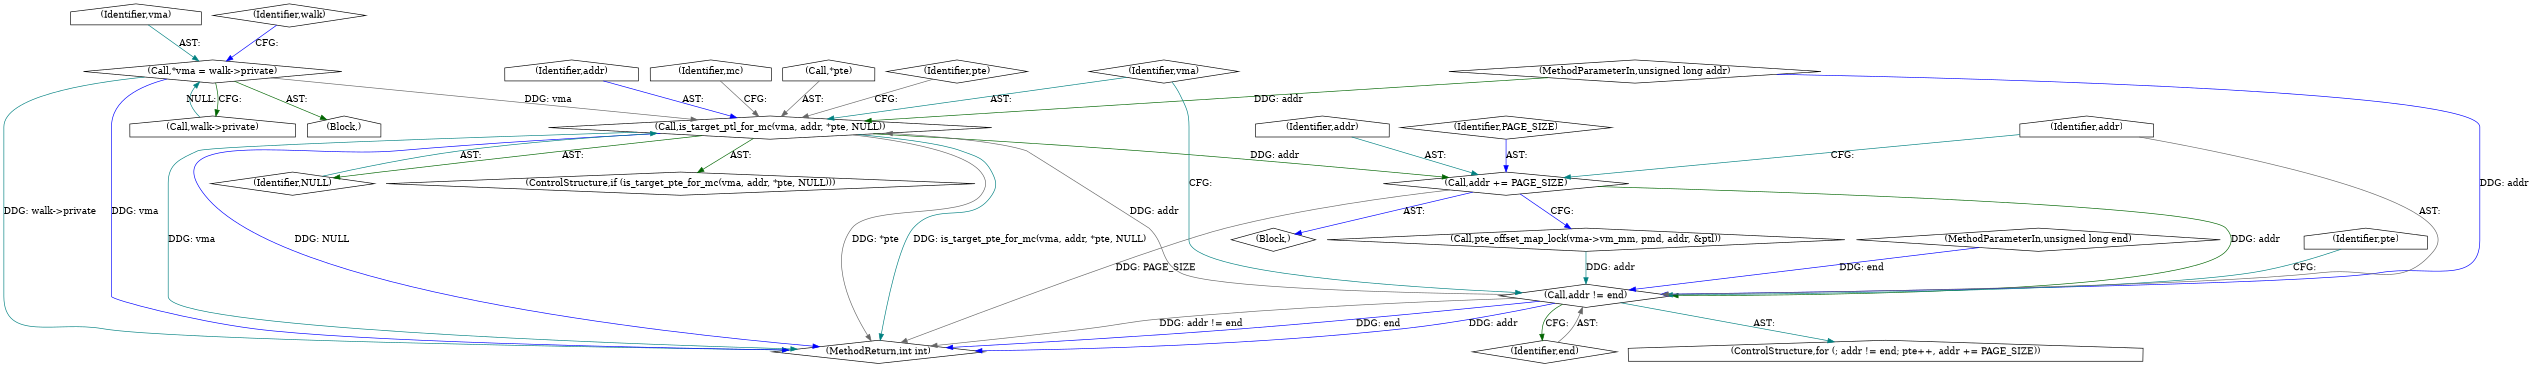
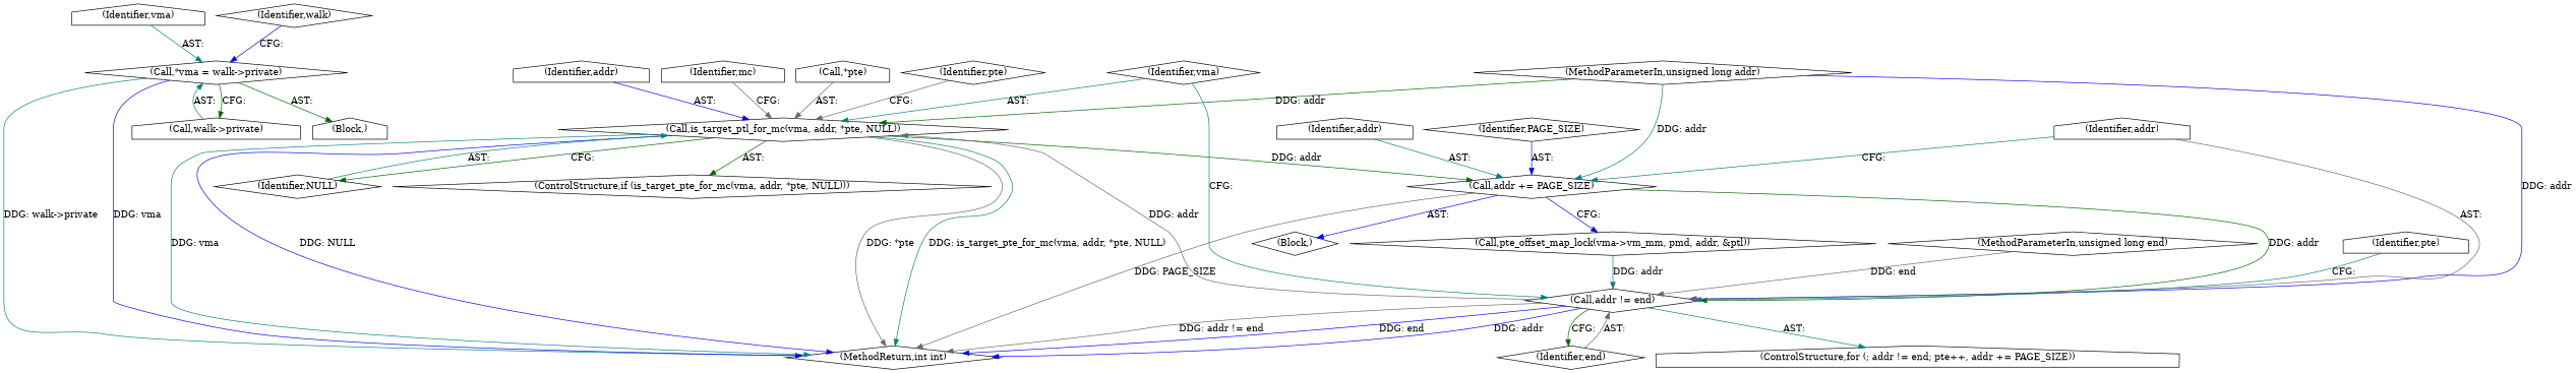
  digraph {
    node [shape=diamond]
    edge [color=teal]
    n1 [label="(Call,*vma = walk->private)"]
    n2 [label="(Call,is_target_ptl_for_mc(vma, addr, *pte, NULL))"]
    n3 [label="(Call,walk->private)" shape=house]
    n4 [label="(MethodReturn,int int)"]
    n5 [label="(Block,)" shape=house]
    n6 [label="(Call,addr += PAGE_SIZE)"]
    n7 [label="(Identifier,NULL)"]
    n8 [label="(ControlStructure,if (is_target_pte_for_mc(vma, addr, *pte, NULL)))"]
    n9 [label="(Call,addr != end)"]
    n10 [label="(Block,)"]
    n11 [label="(Call,pte_offset_map_lock(vma->vm_mm, pmd, addr, &ptl))"]
    n12 [label="(ControlStructure,for (; addr != end; pte++, addr += PAGE_SIZE))" shape=house]
    n13 [label="(Identifier,end)"]
    n14 [label="(Identifier,PAGE_SIZE)"]
    n15 [label="(MethodParameterIn,unsigned long end)"]
    n16 [label="(MethodParameterIn,unsigned long addr)"]
    n17 [label="(Identifier,pte)" shape=house]
    n18 [label="(Identifier,addr)" shape=house]
    n19 [label="(Identifier,vma)" shape=house]
    n20 [label="(Identifier,addr)" shape=house]
    n21 [label="(Identifier,mc)" shape=house]
    n22 [label="(Call,*pte)" shape=house]
    n23 [label="(Identifier,pte)"]
    n24 [label="(Identifier,vma)"]
    n25 [label="(Identifier,addr)" shape=house]
    n26 [label="(Identifier,walk)"]
-   n1 -> n2 [color=gray40 label="DDG: vma"]
    n1 -> n3 [color=darkgreen label="CFG: "]
    n1 -> n4 [label="DDG: walk->private"]
    n1 -> n4 [color=blue label="DDG: vma"]
    n1 -> n5 [color=darkgreen label="AST: "]
    n2 -> n4 [color=blue label="DDG: NULL"]
    n2 -> n4 [color=gray40 label="DDG: *pte"]
    n2 -> n4 [label="DDG: is_target_pte_for_mc(vma, addr, *pte, NULL)"]
    n2 -> n4 [label="DDG: vma"]
    n2 -> n6 [color=darkgreen label="DDG: addr"]
-   n2 -> n7 [color=darkgreen label="AST: "]
+   n2 -> n7 [color=darkgreen label="CFG: "]
    n2 -> n8 [color=darkgreen label="AST: "]
-   n3 -> n1 [label="NULL: "]
+   n3 -> n1 [label="AST: "]
    n6 -> n4 [color=gray40 label="DDG: PAGE_SIZE"]
    n6 -> n9 [color=darkgreen label="DDG: addr"]
    n6 -> n10 [color=blue label="AST: "]
    n6 -> n11 [color=blue label="CFG: "]
    n7 -> n2 [label="AST: "]
    n9 -> n2 [color=gray40 label="DDG: addr"]
    n9 -> n4 [color=gray40 label="DDG: addr != end"]
    n9 -> n4 [color=blue label="DDG: end"]
    n9 -> n4 [color=blue label="DDG: addr"]
    n9 -> n12 [label="AST: "]
    n9 -> n13 [color=darkgreen label="CFG: "]
    n11 -> n9 [label="DDG: addr"]
    n13 -> n9 [color=gray40 label="AST: "]
    n14 -> n6 [color=blue label="AST: "]
-   n15 -> n9 [color=blue label="DDG: end"]
+   n15 -> n9 [color=gray40 label="DDG: end"]
    n16 -> n2 [color=darkgreen label="DDG: addr"]
+   n16 -> n6 [label="DDG: addr"]
    n16 -> n9 [color=blue label="DDG: addr"]
    n17 -> n9 [label="CFG: "]
    n18 -> n2 [color=blue label="AST: "]
    n19 -> n1 [label="AST: "]
    n20 -> n6 [label="AST: "]
    n21 -> n2 [color=gray40 label="CFG: "]
    n22 -> n2 [color=gray40 label="AST: "]
    n23 -> n2 [color=gray40 label="CFG: "]
    n24 -> n2 [label="AST: "]
    n24 -> n9 [label="CFG: "]
    n25 -> n6 [label="CFG: "]
    n25 -> n9 [color=gray40 label="AST: "]
    n26 -> n1 [color=blue label="CFG: "]
  }
